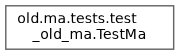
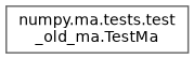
  digraph {
    rankdir=LR
-   n1 [color=grey40 fillcolor=white fontname=Helvetica fontsize=10 height=0.2 label="old.ma.tests.test\l_old_ma.TestMa" shape=box style=filled width=0.4]
+   n1 [color=grey40 fillcolor=white fontname=Helvetica fontsize=10 height=0.2 label="numpy.ma.tests.test\l_old_ma.TestMa" shape=box style=filled width=0.4]
  }
